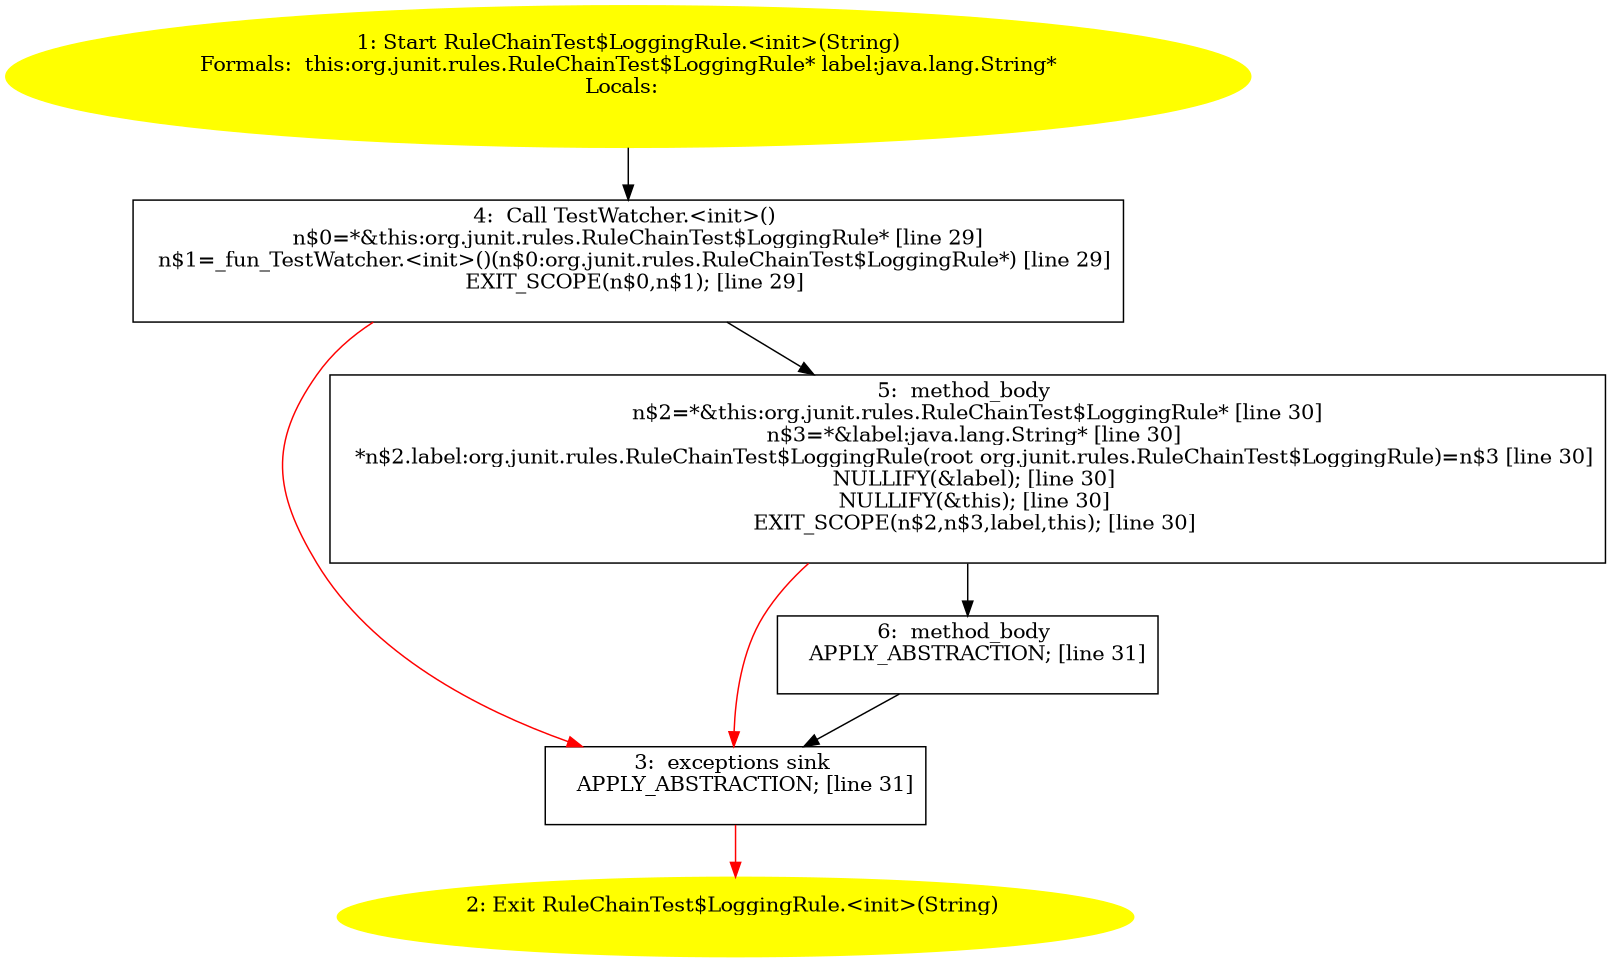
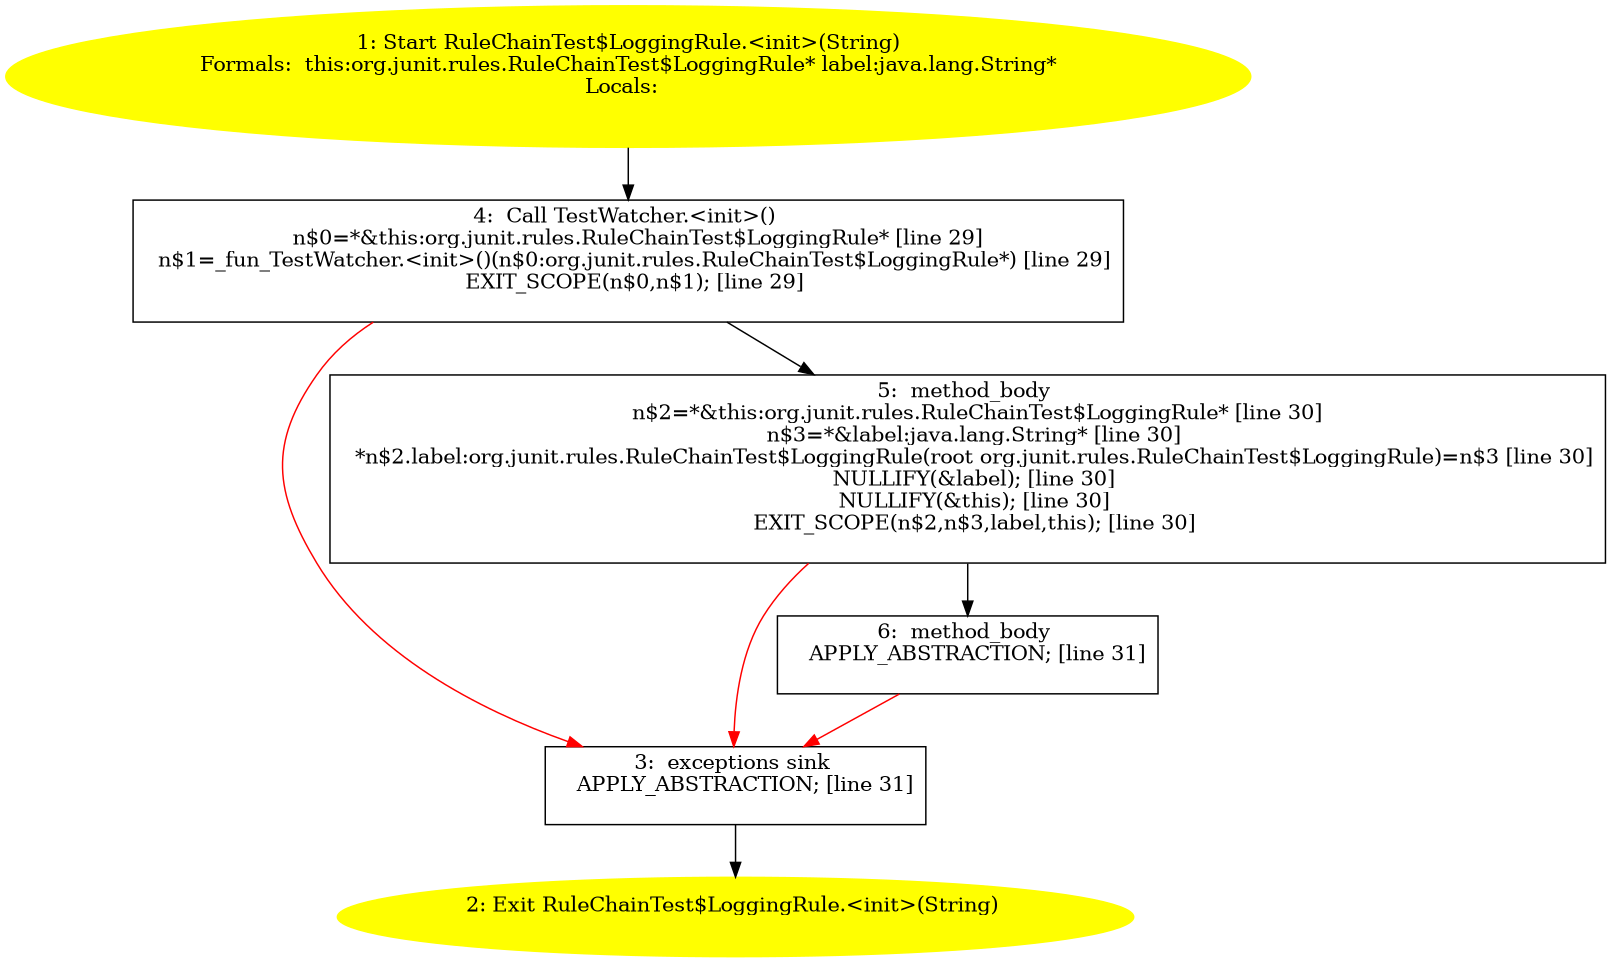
  digraph {
    node [shape=box]
    n1 [color=yellow label="1: Start RuleChainTest$LoggingRule.<init>(String)\nFormals:  this:org.junit.rules.RuleChainTest$LoggingRule* label:java.lang.String*\nLocals:  \n  " style=filled shape=""]
    n2 [label="4:  Call TestWatcher.<init>() \n   n$0=*&this:org.junit.rules.RuleChainTest$LoggingRule* [line 29]\n  n$1=_fun_TestWatcher.<init>()(n$0:org.junit.rules.RuleChainTest$LoggingRule*) [line 29]\n  EXIT_SCOPE(n$0,n$1); [line 29]\n "]
    n3 [label="3:  exceptions sink \n   APPLY_ABSTRACTION; [line 31]\n "]
    n4 [label="5:  method_body \n   n$2=*&this:org.junit.rules.RuleChainTest$LoggingRule* [line 30]\n  n$3=*&label:java.lang.String* [line 30]\n  *n$2.label:org.junit.rules.RuleChainTest$LoggingRule(root org.junit.rules.RuleChainTest$LoggingRule)=n$3 [line 30]\n  NULLIFY(&label); [line 30]\n  NULLIFY(&this); [line 30]\n  EXIT_SCOPE(n$2,n$3,label,this); [line 30]\n "]
    n5 [color=yellow label="2: Exit RuleChainTest$LoggingRule.<init>(String) \n  " style=filled shape=""]
    n6 [label="6:  method_body \n   APPLY_ABSTRACTION; [line 31]\n "]
    n1 -> n2
    n2 -> n3 [color=red]
    n2 -> n4
-   n3 -> n5 [color=red]
+   n3 -> n5
    n4 -> n3 [color=red]
    n4 -> n6
-   n6 -> n3 [color=black]
+   n6 -> n3 [color=red]
  }
